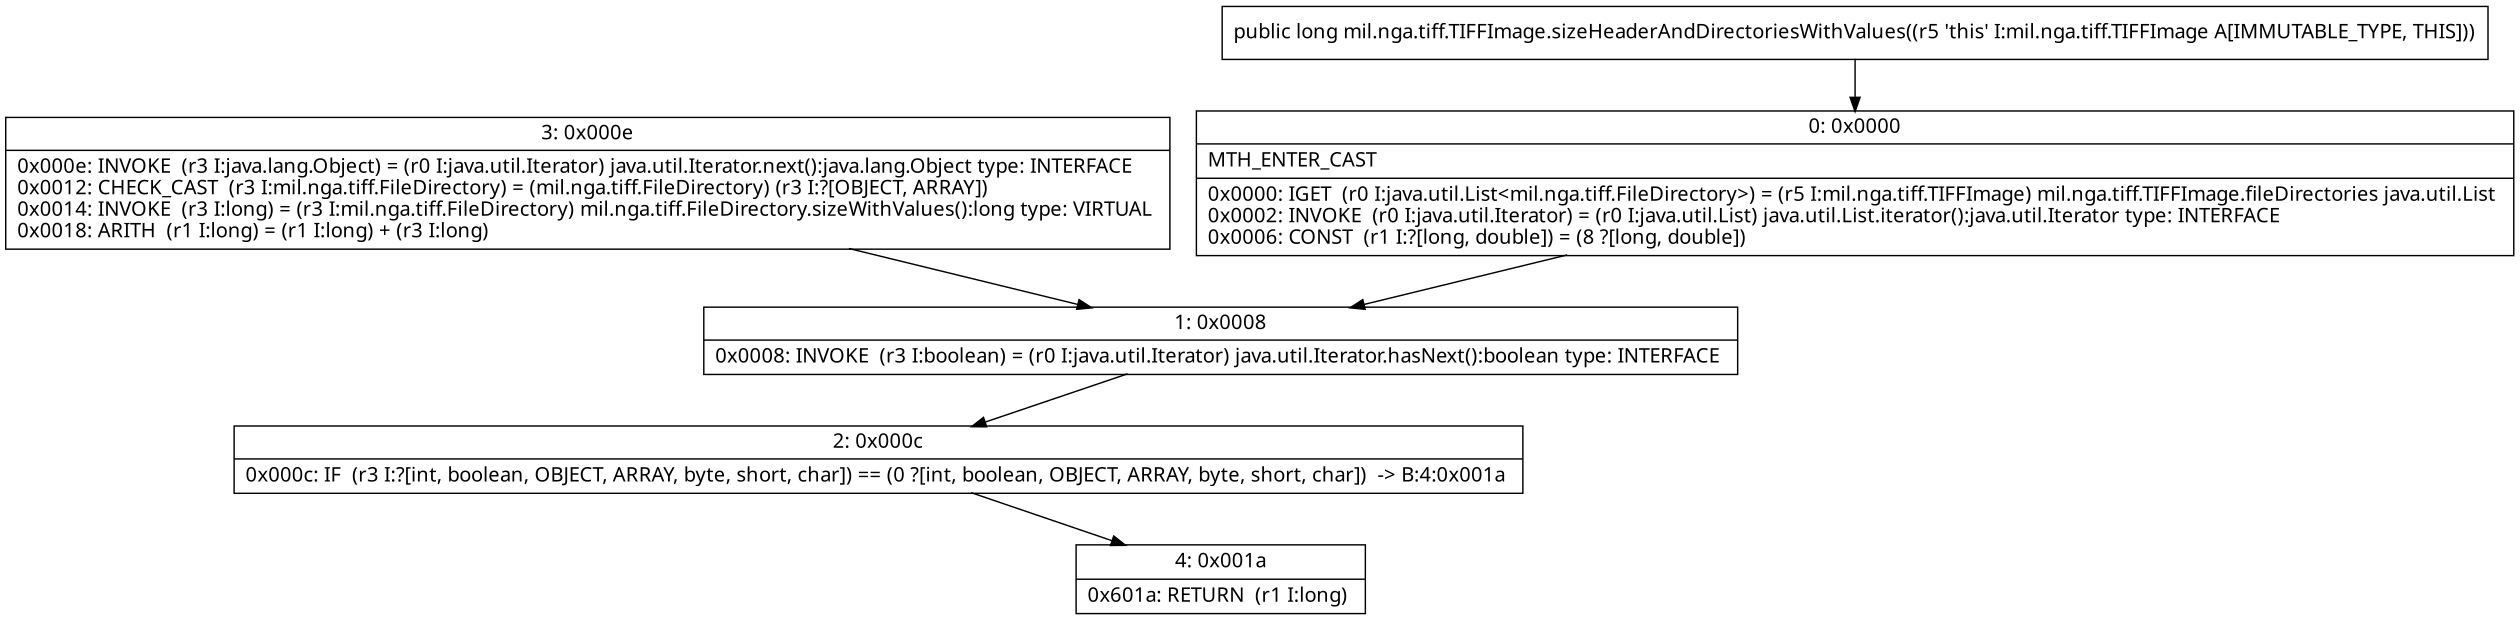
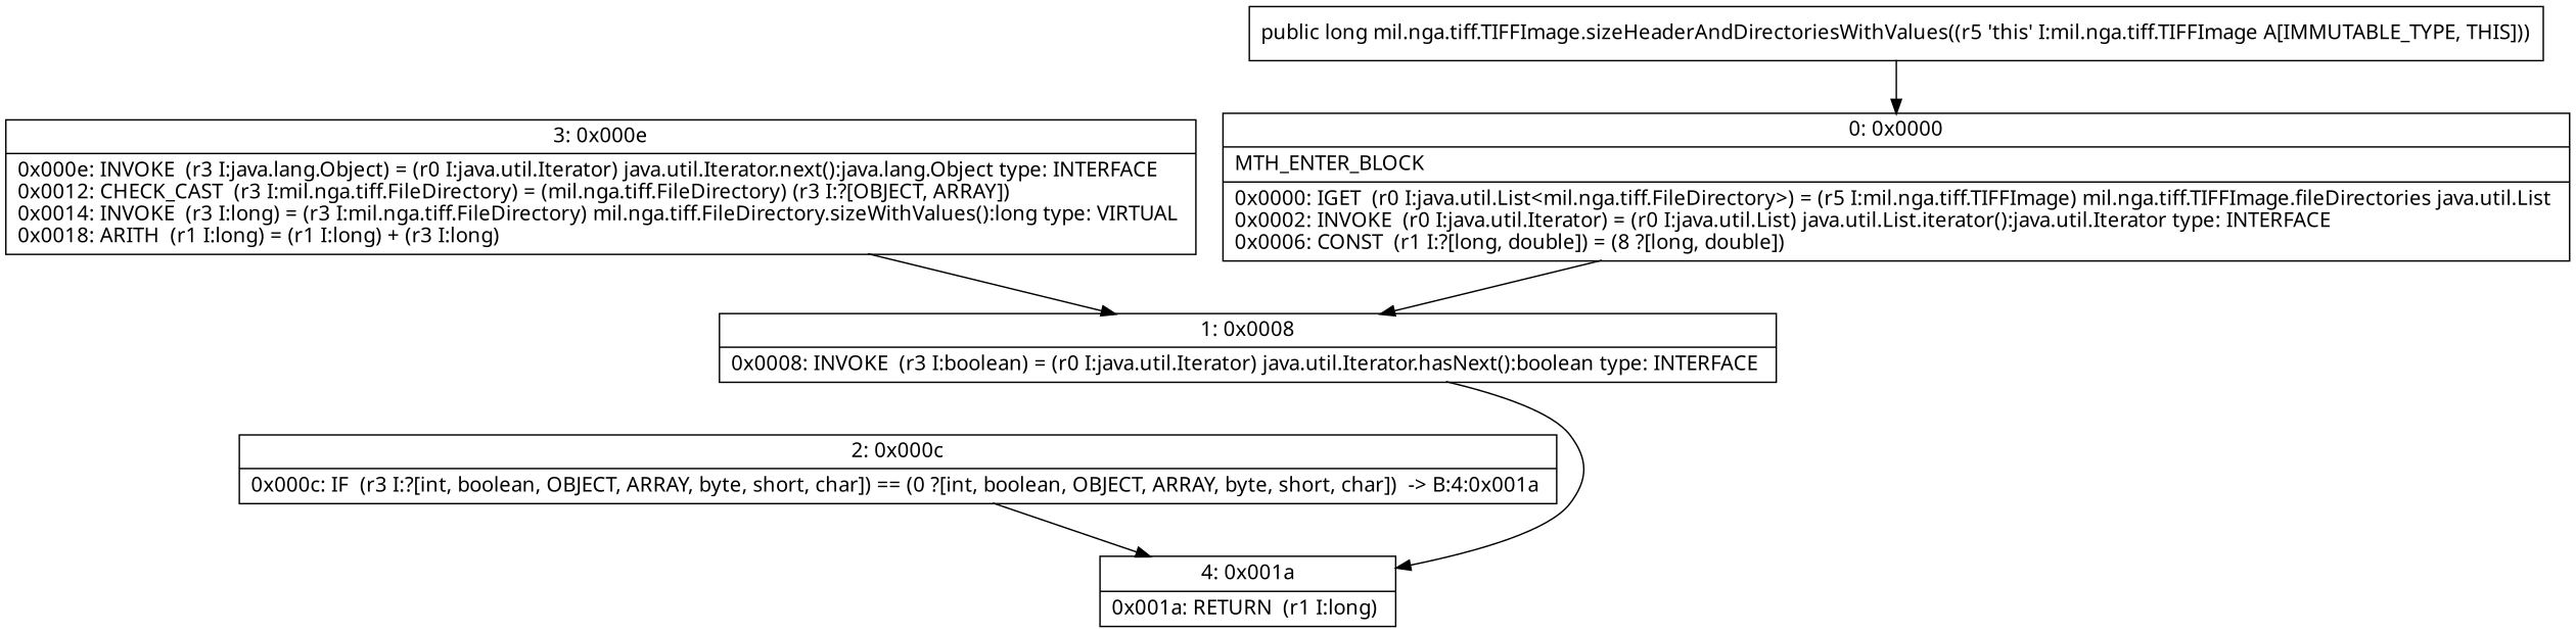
  digraph {
    fontname="Noto Sans"
    node [fontname="Noto Sans" shape=record]
    edge [fontname="Noto Sans"]
-   n1 [label="{0\:\ 0x0000|MTH_ENTER_CAST\l|0x0000: IGET  (r0 I:java.util.List\<mil.nga.tiff.FileDirectory\>) = (r5 I:mil.nga.tiff.TIFFImage) mil.nga.tiff.TIFFImage.fileDirectories java.util.List \l0x0002: INVOKE  (r0 I:java.util.Iterator) = (r0 I:java.util.List) java.util.List.iterator():java.util.Iterator type: INTERFACE \l0x0006: CONST  (r1 I:?[long, double]) = (8 ?[long, double]) \l}"]
+   n1 [label="{0\:\ 0x0000|MTH_ENTER_BLOCK\l|0x0000: IGET  (r0 I:java.util.List\<mil.nga.tiff.FileDirectory\>) = (r5 I:mil.nga.tiff.TIFFImage) mil.nga.tiff.TIFFImage.fileDirectories java.util.List \l0x0002: INVOKE  (r0 I:java.util.Iterator) = (r0 I:java.util.List) java.util.List.iterator():java.util.Iterator type: INTERFACE \l0x0006: CONST  (r1 I:?[long, double]) = (8 ?[long, double]) \l}"]
    n2 [label="{1\:\ 0x0008|0x0008: INVOKE  (r3 I:boolean) = (r0 I:java.util.Iterator) java.util.Iterator.hasNext():boolean type: INTERFACE \l}"]
    n3 [label="{2\:\ 0x000c|0x000c: IF  (r3 I:?[int, boolean, OBJECT, ARRAY, byte, short, char]) == (0 ?[int, boolean, OBJECT, ARRAY, byte, short, char])  \-\> B:4:0x001a \l}"]
-   n4 [label="{4\:\ 0x001a|0x601a: RETURN  (r1 I:long) \l}"]
+   n4 [label="{4\:\ 0x001a|0x001a: RETURN  (r1 I:long) \l}"]
    n5 [label="{3\:\ 0x000e|0x000e: INVOKE  (r3 I:java.lang.Object) = (r0 I:java.util.Iterator) java.util.Iterator.next():java.lang.Object type: INTERFACE \l0x0012: CHECK_CAST  (r3 I:mil.nga.tiff.FileDirectory) = (mil.nga.tiff.FileDirectory) (r3 I:?[OBJECT, ARRAY]) \l0x0014: INVOKE  (r3 I:long) = (r3 I:mil.nga.tiff.FileDirectory) mil.nga.tiff.FileDirectory.sizeWithValues():long type: VIRTUAL \l0x0018: ARITH  (r1 I:long) = (r1 I:long) + (r3 I:long) \l}"]
    n6 [label="{public long mil.nga.tiff.TIFFImage.sizeHeaderAndDirectoriesWithValues((r5 'this' I:mil.nga.tiff.TIFFImage A[IMMUTABLE_TYPE, THIS])) }"]
    n1 -> n2
-   n2 -> n3
+   n2 -> n4
    n3 -> n4
    n5 -> n2
    n6 -> n1
  }
